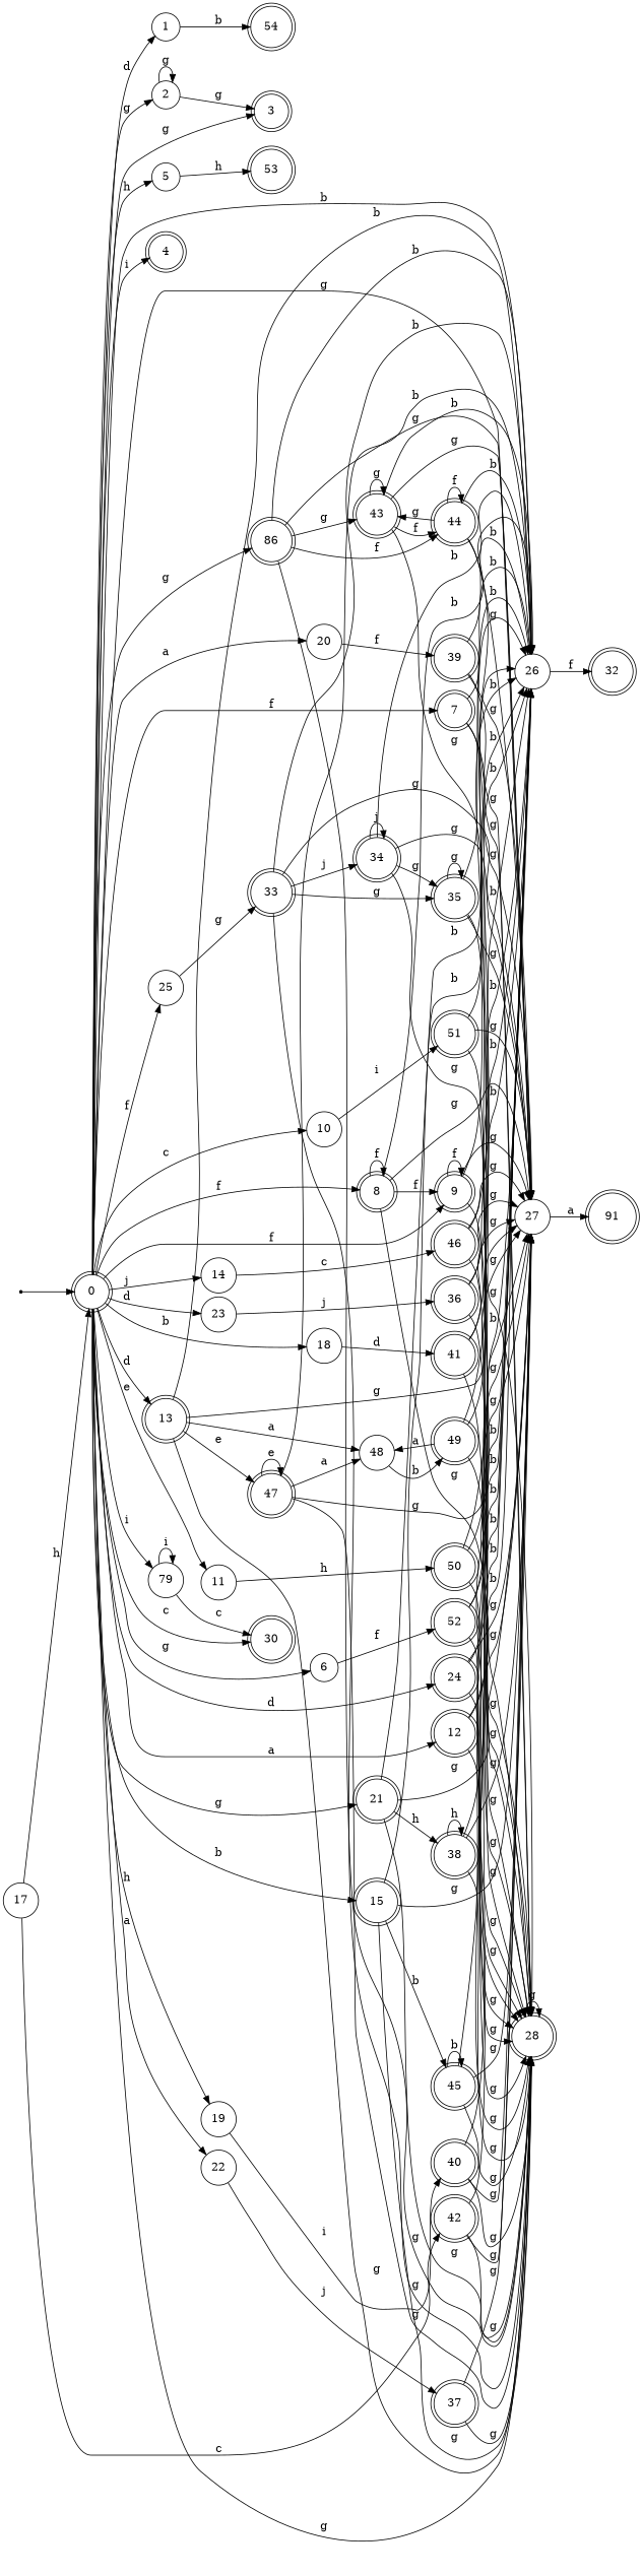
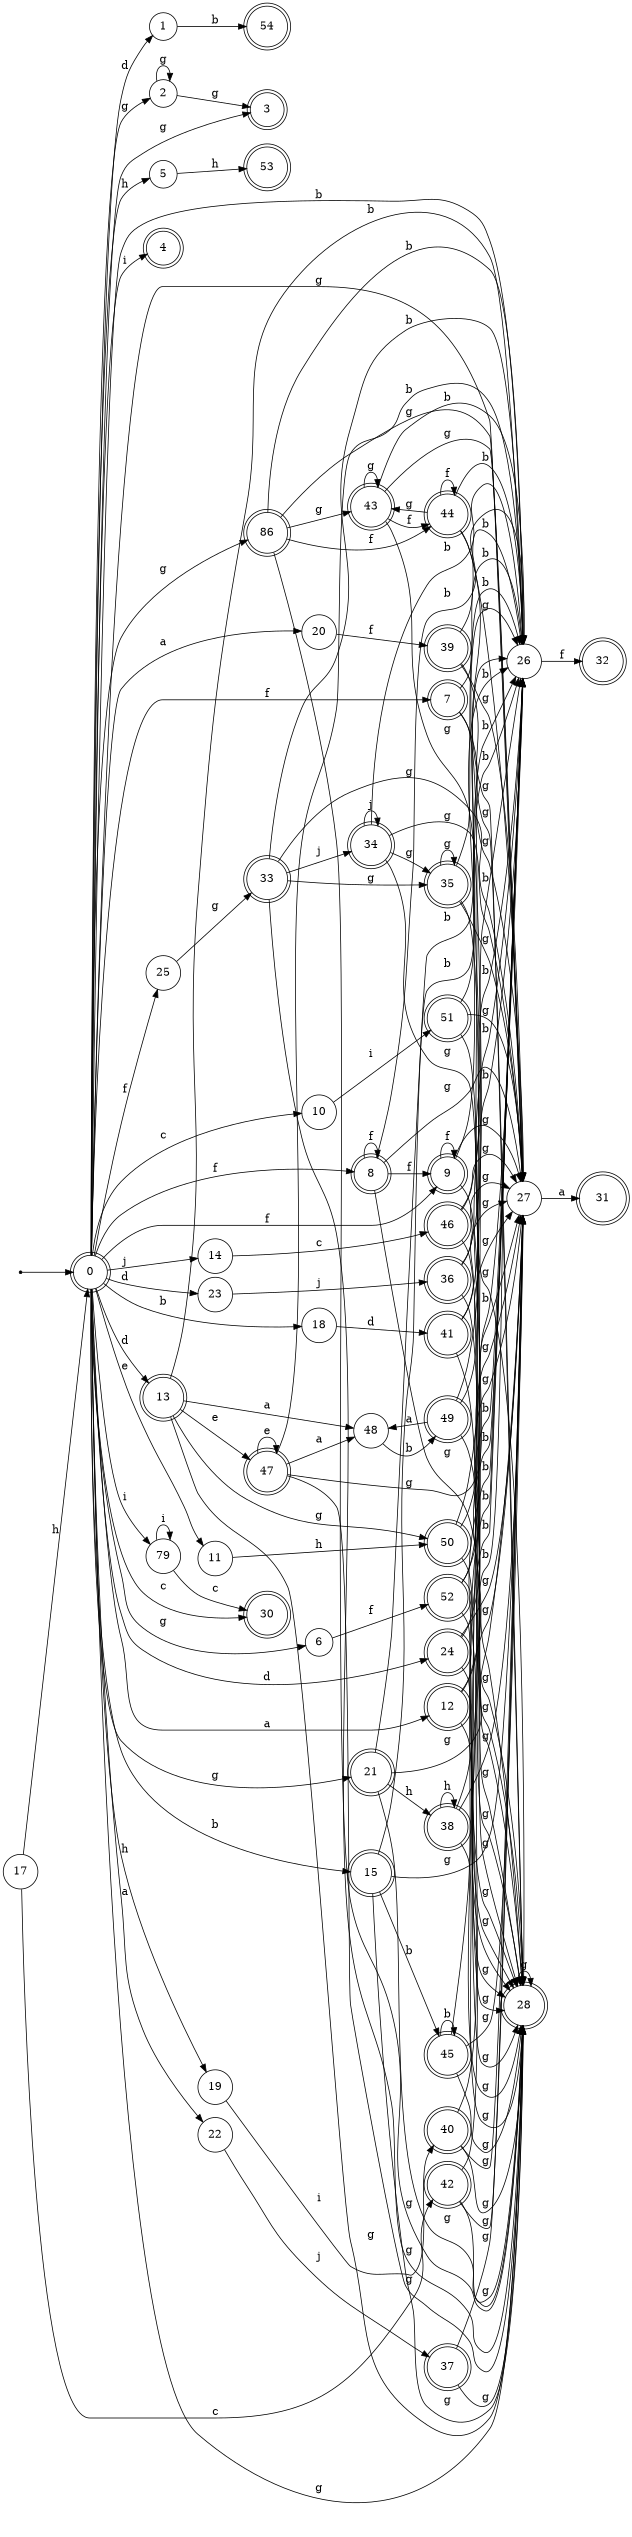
  digraph {
    rankdir=LR
    node [shape=doublecircle]
    dummy0 [shape=point]
    0
    1 [shape=circle]
    2 [shape=circle]
    3
    4
    5 [shape=circle]
    6 [shape=circle]
    7
    8
    9
    10 [shape=circle]
    11 [shape=circle]
    12
    13
    14 [shape=circle]
    15
    n18 [label=86]
    18 [shape=circle]
    19 [shape=circle]
    20 [shape=circle]
    21
    22 [shape=circle]
    23 [shape=circle]
    24
    25 [shape=circle]
    26 [shape=circle]
    27 [shape=circle]
    28
    n30 [label=79 shape=circle]
    30
    54
    53
    52
    51
    50
    47
    48 [shape=circle]
    46
    45
    43
    44
    17 [shape=circle]
    42
    41
    40
    39
    38
    37
    36
    33
    32
-   31 [label=91]
+   31
    49
    34
    35
    dummy0 -> 0
    0 -> 1 [label=d]
    0 -> 2 [label=g]
    0 -> 3 [label=g]
    0 -> 4 [label=i]
    0 -> 5 [label=h]
    0 -> 6 [label=g]
    0 -> 7 [label=f]
    0 -> 8 [label=f]
    0 -> 9 [label=f]
    0 -> 10 [label=c]
    0 -> 11 [label=e]
    0 -> 12 [label=a]
    0 -> 13 [label=d]
    0 -> 14 [label=j]
    0 -> 15 [label=b]
    0 -> n18 [label=g]
    0 -> 18 [label=b]
    0 -> 19 [label=h]
    0 -> 20 [label=a]
    0 -> 21 [label=g]
    0 -> 22 [label=a]
    0 -> 23 [label=d]
    0 -> 24 [label=d]
    0 -> 25 [label=f]
    0 -> 26 [label=b]
    0 -> 27 [label=g]
    0 -> 28 [label=g]
    0 -> n30 [label=i]
    0 -> 30 [label=c]
    1 -> 54 [label=b]
    2 -> 2 [label=g]
    2 -> 3 [label=g]
    5 -> 53 [label=h]
    6 -> 52 [label=f]
    7 -> 26 [label=b]
    7 -> 27 [label=g]
    7 -> 28 [label=g]
    8 -> 8 [label=f]
    8 -> 9 [label=f]
    8 -> 26 [label=b]
    8 -> 27 [label=g]
    8 -> 28 [label=g]
    9 -> 9 [label=f]
    9 -> 26 [label=b]
    9 -> 27 [label=g]
    9 -> 28 [label=g]
    10 -> 51 [label=i]
    11 -> 50 [label=h]
    12 -> 26 [label=b]
    12 -> 27 [label=g]
    12 -> 28 [label=g]
    13 -> 26 [label=b]
-   13 -> 27 [label=g]
+   13 -> 50 [label=g]
    13 -> 28 [label=g]
    13 -> 47 [label=e]
    13 -> 48 [label=a]
    14 -> 46 [label=c]
    15 -> 26 [label=b]
    15 -> 27 [label=g]
    15 -> 28 [label=g]
    15 -> 45 [label=b]
    n18 -> 26 [label=b]
    n18 -> 27 [label=g]
    n18 -> 28 [label=g]
    n18 -> 43 [label=g]
    n18 -> 44 [label=f]
    18 -> 41 [label=d]
    19 -> 40 [label=i]
    20 -> 39 [label=f]
    21 -> 26 [label=b]
    21 -> 27 [label=g]
    21 -> 28 [label=g]
    21 -> 38 [label=h]
    22 -> 37 [label=j]
    23 -> 36 [label=j]
    24 -> 26 [label=b]
    24 -> 27 [label=g]
    24 -> 28 [label=g]
    25 -> 33 [label=g]
    26 -> 32 [label=f]
    27 -> 31 [label=a]
    28 -> 28 [label=g]
    n30 -> n30 [label=i]
    n30 -> 30 [label=c]
    52 -> 26 [label=b]
    52 -> 27 [label=g]
    52 -> 28 [label=g]
    51 -> 26 [label=b]
    51 -> 27 [label=g]
    51 -> 28 [label=g]
    50 -> 26 [label=b]
    50 -> 27 [label=g]
    50 -> 28 [label=g]
    47 -> 26 [label=b]
    47 -> 27 [label=g]
    47 -> 28 [label=g]
    47 -> 47 [label=e]
    47 -> 48 [label=a]
    48 -> 49 [label=b]
    46 -> 26 [label=b]
    46 -> 27 [label=g]
    46 -> 28 [label=g]
    45 -> 26 [label=b]
    45 -> 27 [label=g]
    45 -> 28 [label=g]
    45 -> 45 [label=b]
    43 -> 26 [label=b]
    43 -> 27 [label=g]
    43 -> 28 [label=g]
    43 -> 43 [label=g]
    43 -> 44 [label=f]
    44 -> 26 [label=b]
    44 -> 27 [label=g]
    44 -> 28 [label=g]
    44 -> 43 [label=g]
    44 -> 44 [label=f]
    17 -> 0 [label=h]
    17 -> 42 [label=c]
    42 -> 26 [label=b]
    42 -> 27 [label=g]
    42 -> 28 [label=g]
    41 -> 26 [label=b]
    41 -> 27 [label=g]
    41 -> 28 [label=g]
    40 -> 26 [label=b]
    40 -> 27 [label=g]
    40 -> 28 [label=g]
    39 -> 26 [label=b]
    39 -> 27 [label=g]
    39 -> 28 [label=g]
    38 -> 26 [label=b]
    38 -> 27 [label=g]
    38 -> 28 [label=g]
    38 -> 38 [label=h]
    37 -> 27 [label=g]
    37 -> 28 [label=g]
    36 -> 26 [label=b]
    36 -> 27 [label=g]
    36 -> 28 [label=g]
    33 -> 26 [label=b]
    33 -> 27 [label=g]
    33 -> 28 [label=g]
    33 -> 34 [label=j]
    33 -> 35 [label=g]
    49 -> 26 [label=b]
    49 -> 27 [label=g]
    49 -> 28 [label=g]
    49 -> 48 [label=a]
    34 -> 26 [label=b]
    34 -> 27 [label=g]
    34 -> 28 [label=g]
    34 -> 34 [label=j]
    34 -> 35 [label=g]
    35 -> 26 [label=b]
    35 -> 27 [label=g]
    35 -> 28 [label=g]
    35 -> 35 [label=g]
  }
